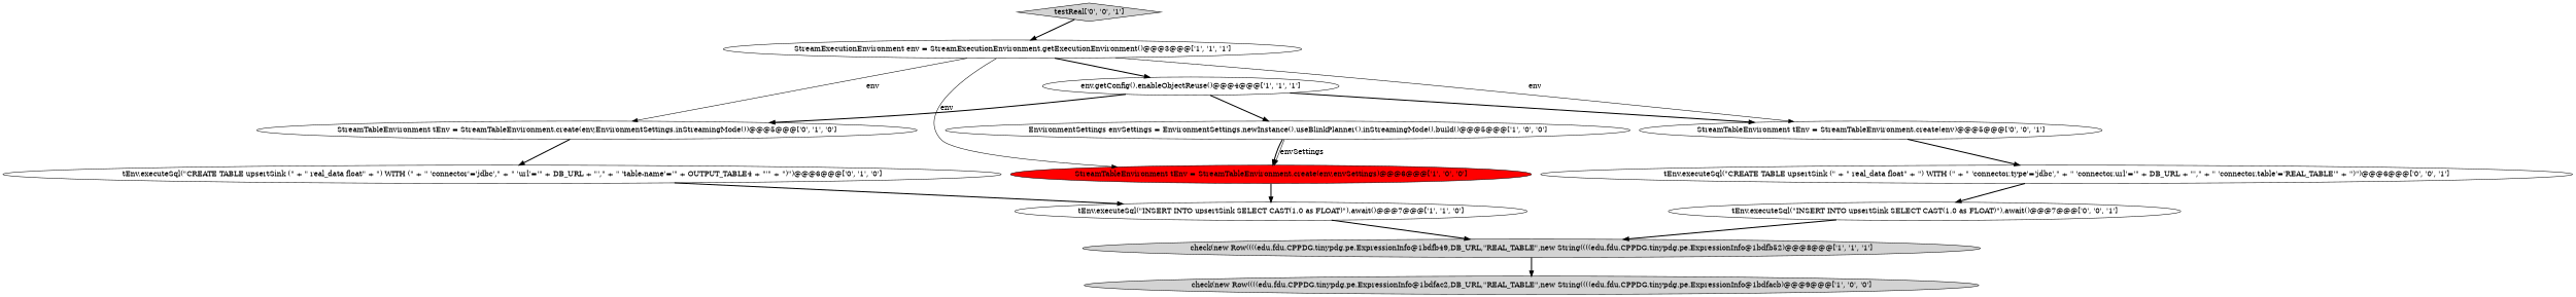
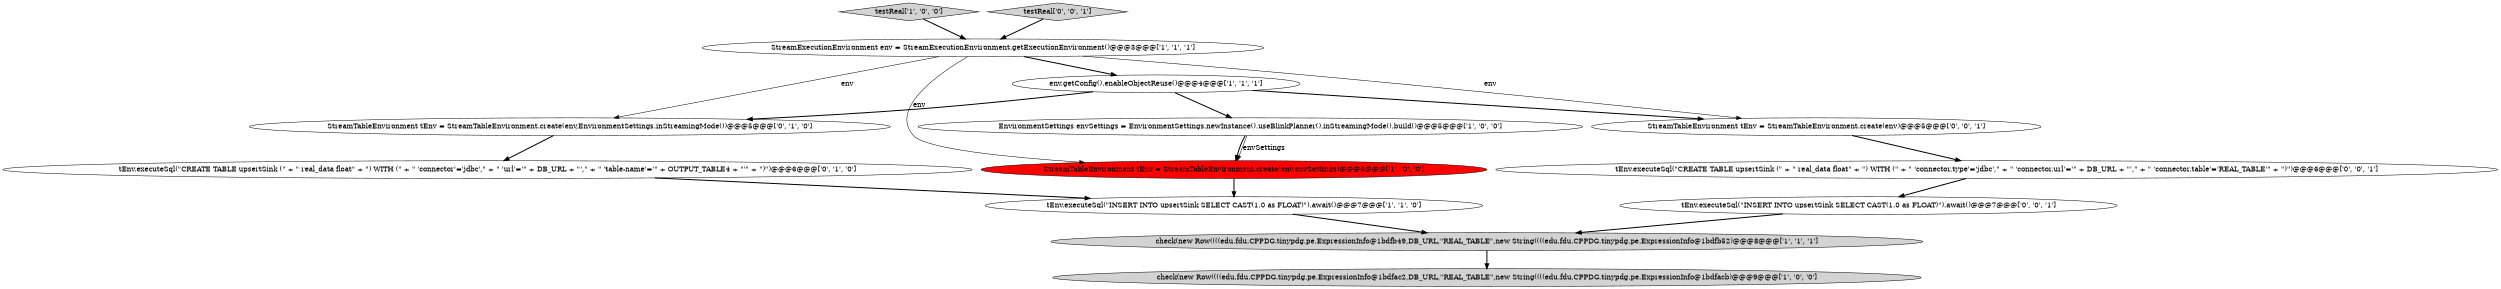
  digraph {
    node [fillcolor=white shape=ellipse style=filled]
    edge [style=bold]
    n1 [label="StreamExecutionEnvironment env = StreamExecutionEnvironment.getExecutionEnvironment()@@@3@@@['1', '1', '1']"]
    n2 [label="env.getConfig().enableObjectReuse()@@@4@@@['1', '1', '1']"]
    n3 [fillcolor=red label="StreamTableEnvironment tEnv = StreamTableEnvironment.create(env,envSettings)@@@6@@@['1', '0', '0']"]
    n4 [label="StreamTableEnvironment tEnv = StreamTableEnvironment.create(env)@@@5@@@['0', '0', '1']"]
    n5 [label="StreamTableEnvironment tEnv = StreamTableEnvironment.create(env,EnvironmentSettings.inStreamingMode())@@@5@@@['0', '1', '0']"]
    n6 [label="EnvironmentSettings envSettings = EnvironmentSettings.newInstance().useBlinkPlanner().inStreamingMode().build()@@@5@@@['1', '0', '0']"]
    n7 [label="tEnv.executeSql(\"INSERT INTO upsertSink SELECT CAST(1.0 as FLOAT)\").await()@@@7@@@['1', '1', '0']"]
    n8 [label="tEnv.executeSql(\"CREATE TABLE upsertSink (\" + \" real_data float\" + \") WITH (\" + \" 'connector.type'='jdbc',\" + \" 'connector.url'='\" + DB_URL + \"',\" + \" 'connector.table'='REAL_TABLE'\" + \")\")@@@6@@@['0', '0', '1']"]
    n9 [label="tEnv.executeSql(\"CREATE TABLE upsertSink (\" + \" real_data float\" + \") WITH (\" + \" 'connector'='jdbc',\" + \" 'url'='\" + DB_URL + \"',\" + \" 'table-name'='\" + OUTPUT_TABLE4 + \"'\" + \")\")@@@6@@@['0', '1', '0']"]
    n10 [fillcolor=lightgray label="check(new Row((((edu.fdu.CPPDG.tinypdg.pe.ExpressionInfo@1bdfb49,DB_URL,\"REAL_TABLE\",new String((((edu.fdu.CPPDG.tinypdg.pe.ExpressionInfo@1bdfb52)@@@8@@@['1', '1', '1']"]
    n11 [fillcolor=lightgray label="check(new Row((((edu.fdu.CPPDG.tinypdg.pe.ExpressionInfo@1bdfac2,DB_URL,\"REAL_TABLE\",new String((((edu.fdu.CPPDG.tinypdg.pe.ExpressionInfo@1bdfacb)@@@9@@@['1', '0', '0']"]
    n12 [label="tEnv.executeSql(\"INSERT INTO upsertSink SELECT CAST(1.0 as FLOAT)\").await()@@@7@@@['0', '0', '1']"]
+   n13 [fillcolor=lightgray label="testReal['1', '0', '0']" shape=diamond]
    n14 [fillcolor=lightgray label="testReal['0', '0', '1']" shape=diamond]
    n1 -> n2
    n1 -> n3 [label=env style=solid]
    n1 -> n4 [label=env style=solid]
    n1 -> n5 [label=env style=solid]
    n2 -> n4
    n2 -> n5
    n2 -> n6
    n3 -> n7
    n4 -> n8
    n5 -> n9
    n6 -> n3 [label=envSettings style=solid]
    n6 -> n3
    n7 -> n10
    n8 -> n12
    n9 -> n7
    n10 -> n11
    n12 -> n10
+   n13 -> n1
    n14 -> n1
  }
